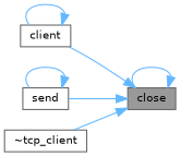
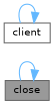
  digraph {
    rankdir=RL
    node [color=grey40 fillcolor=white fontname=Helvetica fontsize=10 shape=box style=filled]
    edge [color=steelblue1 dir=back fontname=Helvetica fontsize=10 labelfontname=Helvetica labelfontsize=10 style=solid]
    n1 [color=gray40 fillcolor=grey60 fontcolor=black height=0.2 label=close width=0.4]
    n2 [height=0.2 label=client width=0.4]
-   n3 [height=0.2 label=send width=0.4]
-   n4 [height=0.2 label="~tcp_client" width=0.4]
    n1 -> n1
-   n1 -> n2
-   n1 -> n3
-   n1 -> n4
    n2 -> n2
-   n3 -> n3
  }
